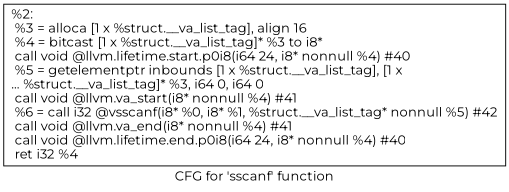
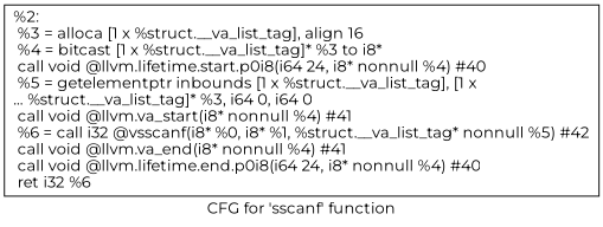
  digraph {
    label="CFG for 'sscanf' function"
    fontname=Montserrat
-   n1 [label="{%2:\l  %3 = alloca [1 x %struct.__va_list_tag], align 16\l  %4 = bitcast [1 x %struct.__va_list_tag]* %3 to i8*\l  call void @llvm.lifetime.start.p0i8(i64 24, i8* nonnull %4) #40\l  %5 = getelementptr inbounds [1 x %struct.__va_list_tag], [1 x\l... %struct.__va_list_tag]* %3, i64 0, i64 0\l  call void @llvm.va_start(i8* nonnull %4) #41\l  %6 = call i32 @vsscanf(i8* %0, i8* %1, %struct.__va_list_tag* nonnull %5) #42\l  call void @llvm.va_end(i8* nonnull %4) #41\l  call void @llvm.lifetime.end.p0i8(i64 24, i8* nonnull %4) #40\l  ret i32 %4\l}" shape=record fontname=Montserrat]
+   n1 [label="{%2:\l  %3 = alloca [1 x %struct.__va_list_tag], align 16\l  %4 = bitcast [1 x %struct.__va_list_tag]* %3 to i8*\l  call void @llvm.lifetime.start.p0i8(i64 24, i8* nonnull %4) #40\l  %5 = getelementptr inbounds [1 x %struct.__va_list_tag], [1 x\l... %struct.__va_list_tag]* %3, i64 0, i64 0\l  call void @llvm.va_start(i8* nonnull %4) #41\l  %6 = call i32 @vsscanf(i8* %0, i8* %1, %struct.__va_list_tag* nonnull %5) #42\l  call void @llvm.va_end(i8* nonnull %4) #41\l  call void @llvm.lifetime.end.p0i8(i64 24, i8* nonnull %4) #40\l  ret i32 %6\l}" shape=record fontname=Montserrat]
  }
